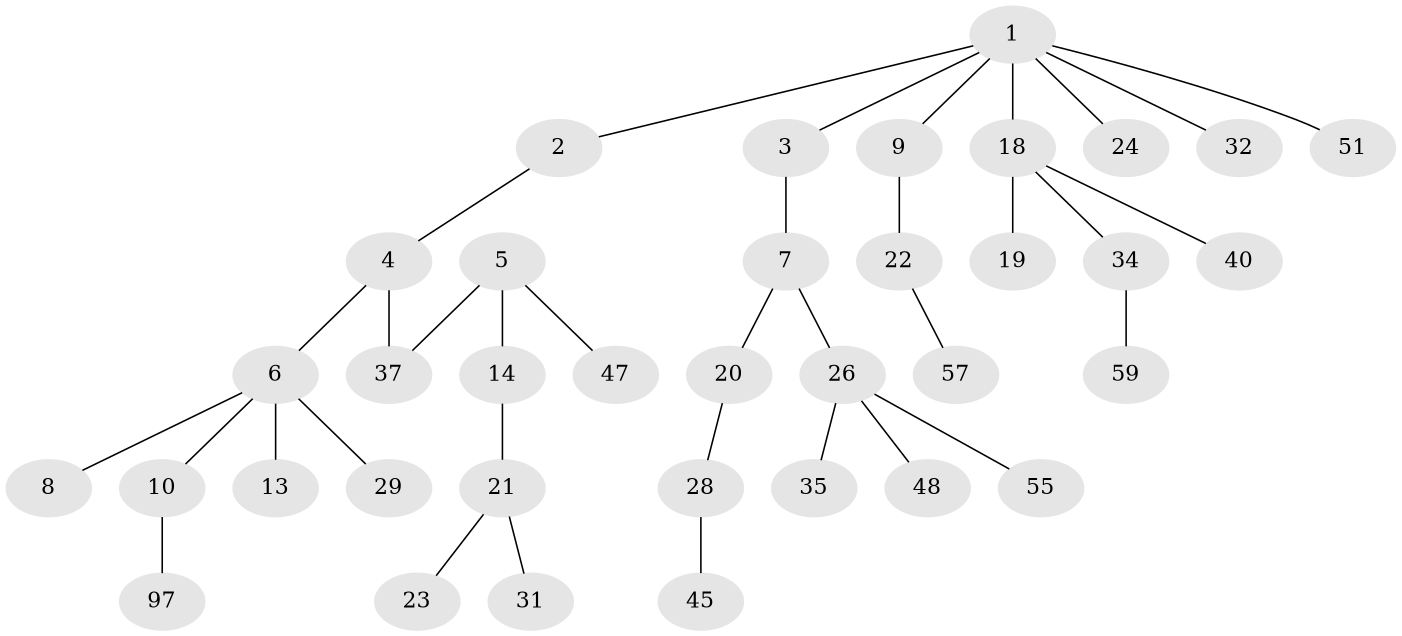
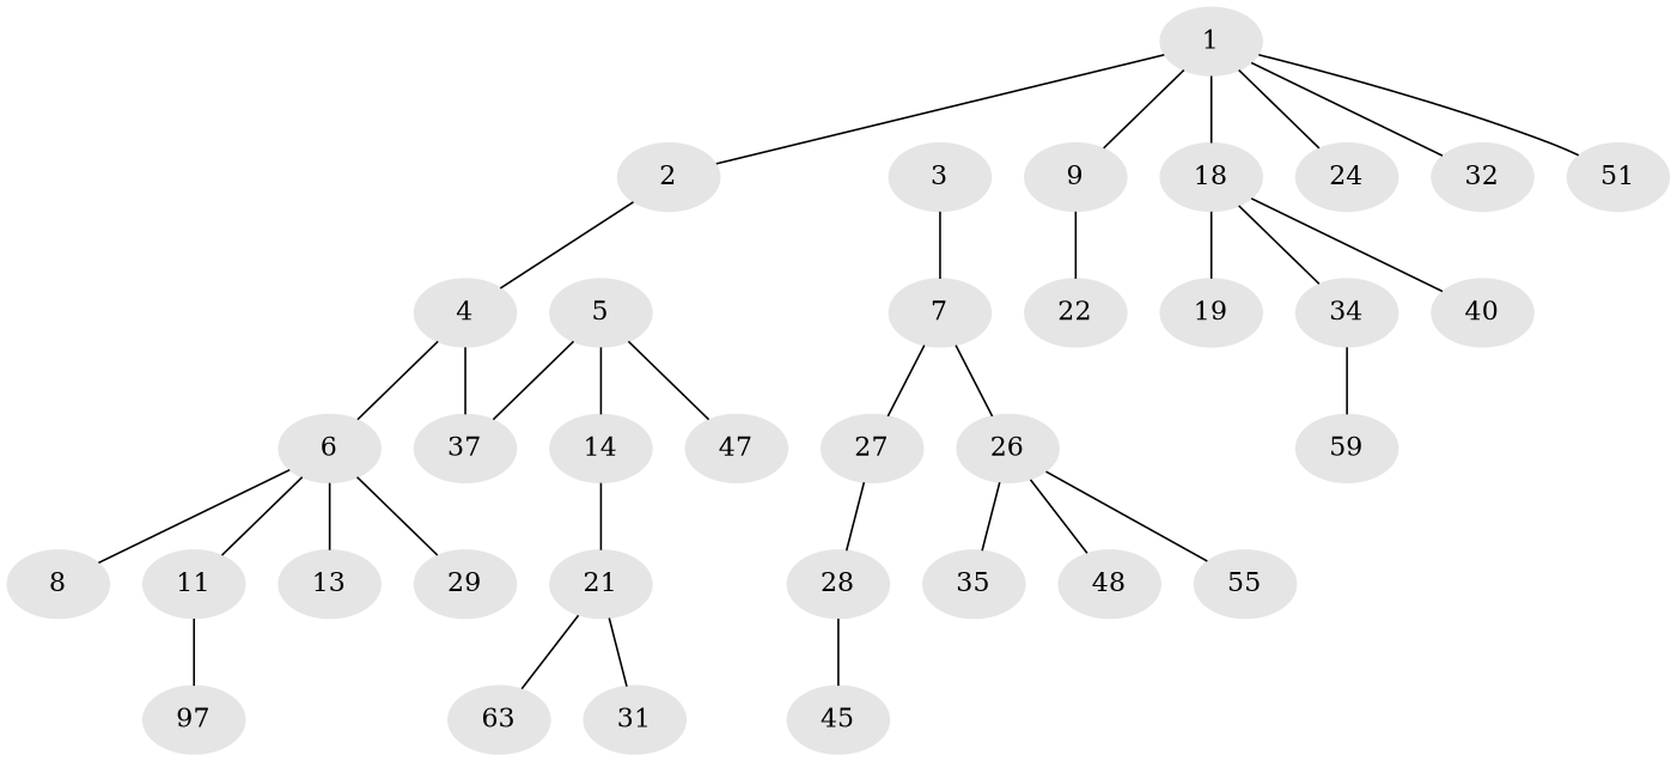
  graph {
    node [color=gray90 style=filled]
    1 [super="+32"]
    2 [super="+15"]
    3 [super="+36"]
    9 [super="+61"]
    18
    24
    n7 [label=32]
    51
    4 [super="+60"]
    7 [super="+53"]
    22 [super="+25"]
    19 [super="+62"]
    n13 [label=34 super="+49"]
    n14 [label=40 super="+45"]
    6 [super="+11"]
    37
-   20 [super="+39"]
+   20 [super="+39" label=27]
    26 [super="+30"]
    5 [super="+12"]
    14 [super="+50"]
    47 [super="+52"]
    8
-   10 [super="+58"]
+   10 [super="+58" label=11]
    13 [super="+46"]
    29 [super="+40"]
    21 [super="+27"]
    n27 [label=97]
    28 [super="+34"]
    35
    48
    55 [super="+56"]
-   57
-   23 [super="+44"]
+   23 [super="+44" label=63]
    31 [super="+41"]
    n35 [label=59 super="+59"]
    n36 [label=45]
    1 -- 2
-   1 -- 3
    1 -- 9
    1 -- 18
    1 -- 24
    1 -- n7
    1 -- 51
    2 -- 4
    3 -- 7
    9 -- 22
    18 -- 19
    18 -- n13
    18 -- n14
    4 -- 6
    4 -- 37
    7 -- 20
    7 -- 26
-   22 -- 57
    n13 -- n35
    6 -- 8
    6 -- 10
    6 -- 13
    6 -- 29
    20 -- 28
    26 -- 35
    26 -- 48
    26 -- 55
    5 -- 37
    5 -- 14
    5 -- 47
    14 -- 21
    10 -- n27
    21 -- 23
    21 -- 31
    28 -- n36
  }
